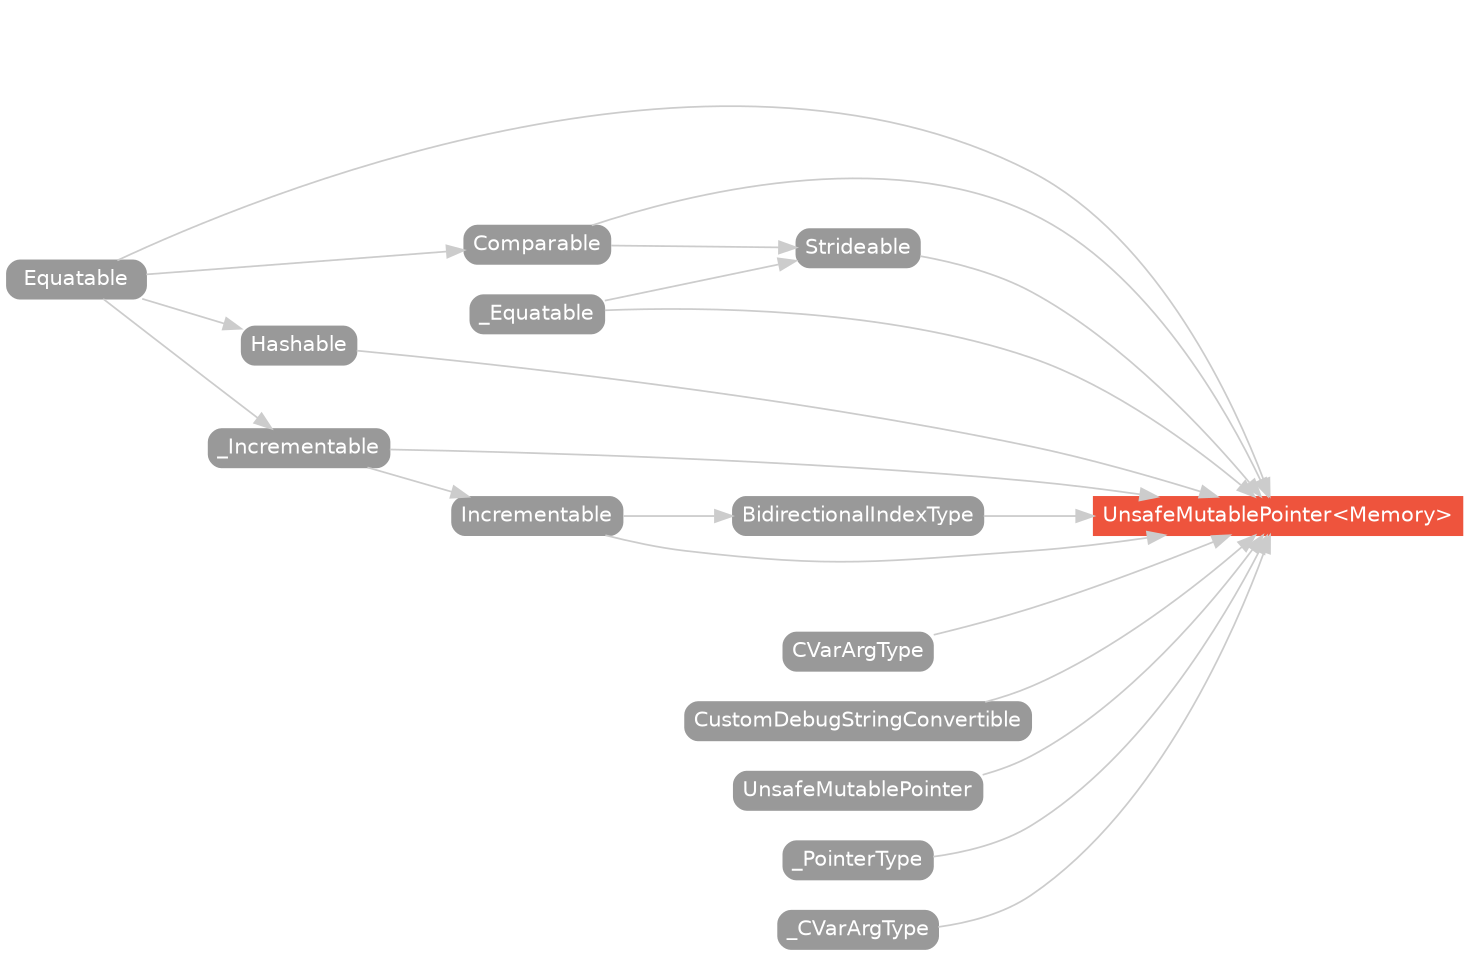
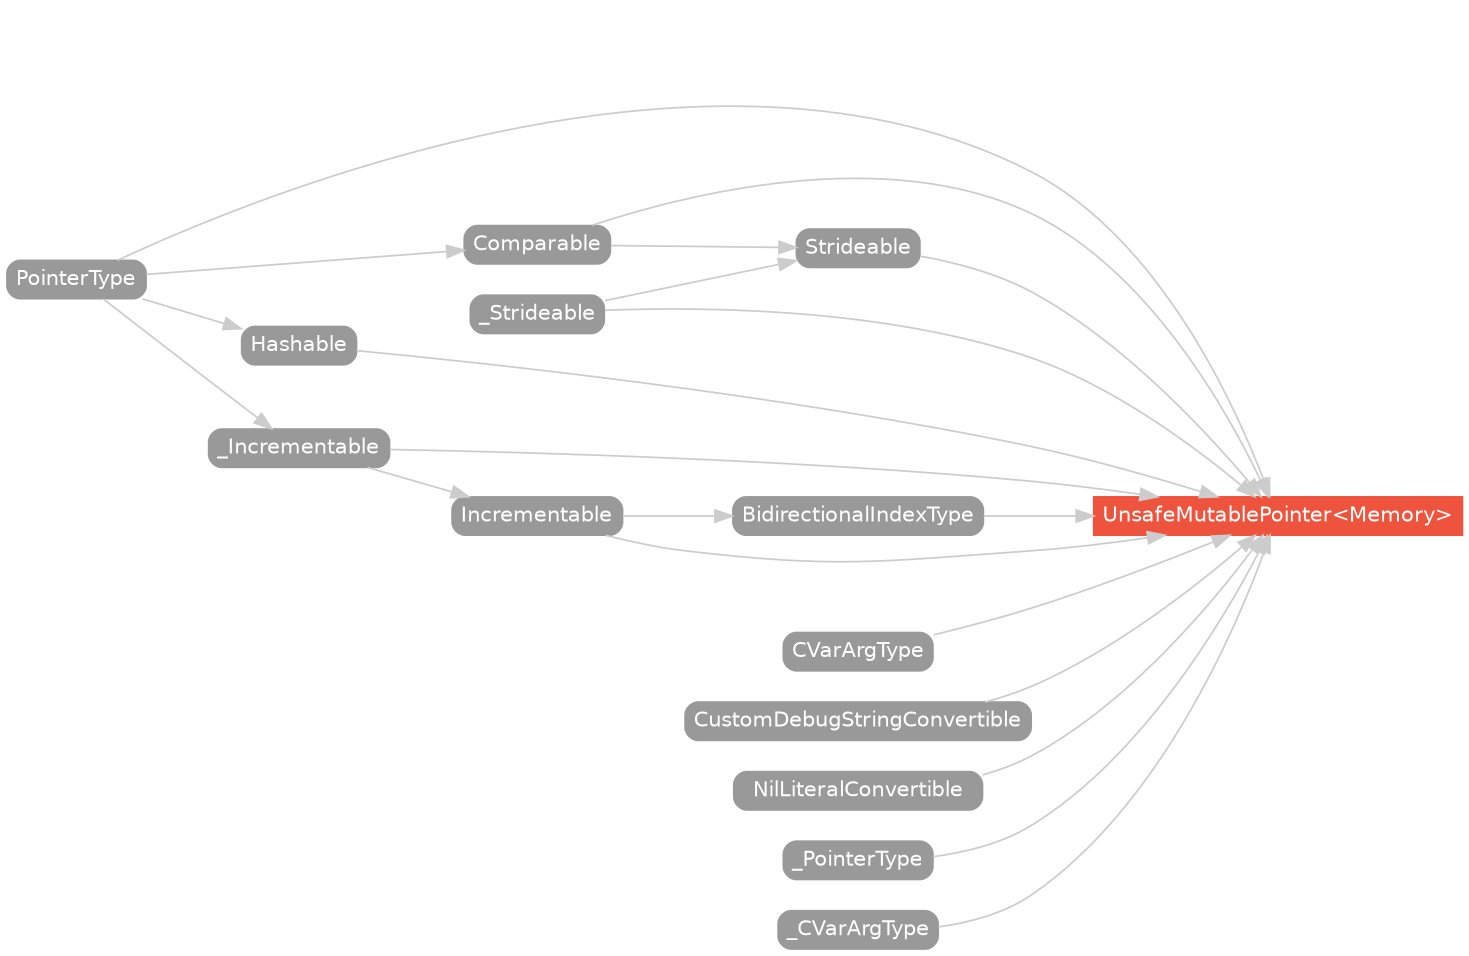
  strict digraph {
    rankdir=LR
    node [color="#999999" fillcolor="#999999" fontcolor=white fontname=Helvetica fontsize=12 margin="0.07,0.05" shape=box style="filled,rounded"]
    edge [color="#cccccc"]
    "UnsafeMutablePointer<Memory>" [color="#ee543d" fillcolor="#ee543d" height=0.3 style=filled]
    BidirectionalIndexType [height=0.3]
    CVarArgType [height=0.3]
    Comparable [height=0.3]
    Strideable [height=0.3]
    CustomDebugStringConvertible [height=0.3]
-   Equatable [height=0.3]
+   Equatable [height=0.3 label=PointerType]
    Hashable [height=0.3]
    _Incrementable [height=0.3]
    n10 [height=0.3 label=Incrementable]
-   NilLiteralConvertible [height=0.3 label=UnsafeMutablePointer]
+   NilLiteralConvertible [height=0.3]
    _PointerType [height=0.3]
    n13 [height=0.3 label=_CVarArgType]
-   _Strideable [height=0.3 label=_Equatable]
+   _Strideable [height=0.3]
    subgraph sub_1 {
      rank=max
      "UnsafeMutablePointer<Memory>"
    }
    BidirectionalIndexType -> "UnsafeMutablePointer<Memory>"
    CVarArgType -> "UnsafeMutablePointer<Memory>"
    Comparable -> "UnsafeMutablePointer<Memory>"
    Comparable -> Strideable
    Strideable -> "UnsafeMutablePointer<Memory>"
    CustomDebugStringConvertible -> "UnsafeMutablePointer<Memory>"
    Equatable -> "UnsafeMutablePointer<Memory>"
    Equatable -> Comparable
    Equatable -> Hashable
    Equatable -> _Incrementable
    Hashable -> "UnsafeMutablePointer<Memory>"
    _Incrementable -> "UnsafeMutablePointer<Memory>"
    _Incrementable -> n10
    n10 -> "UnsafeMutablePointer<Memory>"
    n10 -> BidirectionalIndexType
    NilLiteralConvertible -> "UnsafeMutablePointer<Memory>"
    _PointerType -> "UnsafeMutablePointer<Memory>"
    n13 -> "UnsafeMutablePointer<Memory>"
    _Strideable -> "UnsafeMutablePointer<Memory>"
    _Strideable -> Strideable
  }
